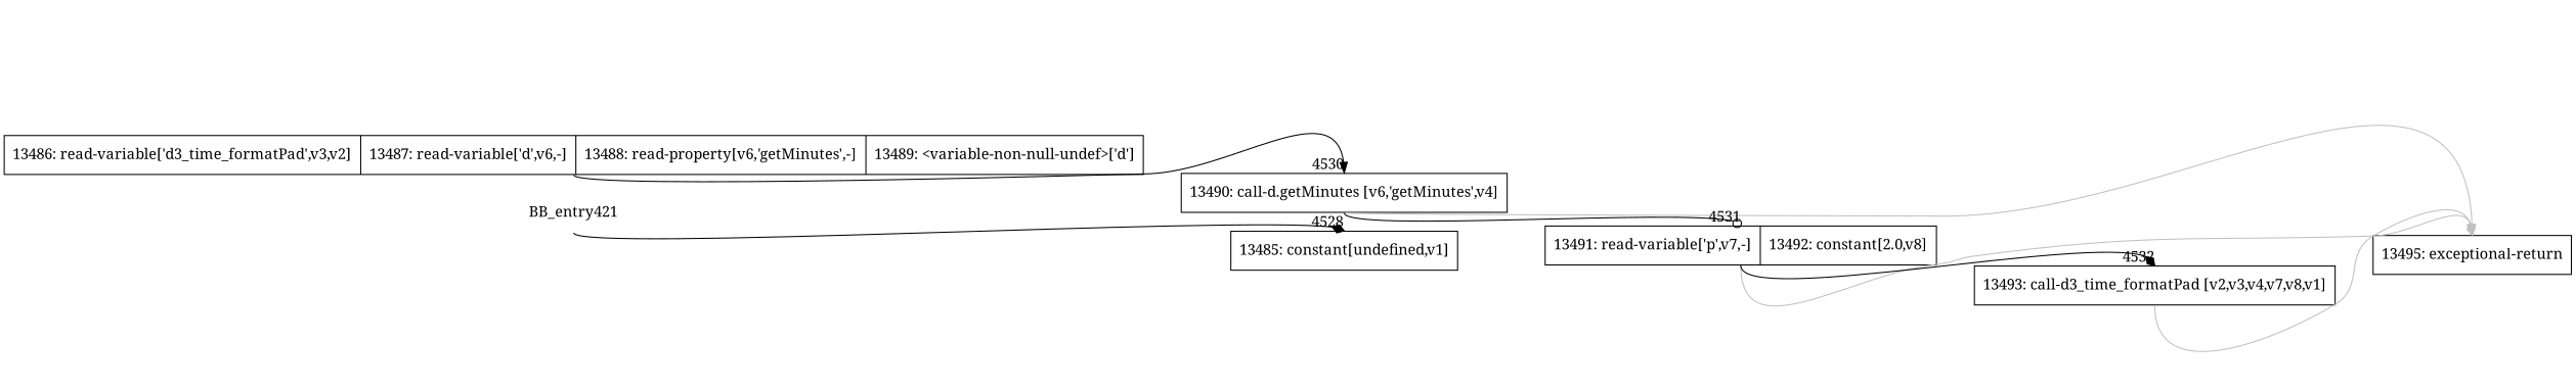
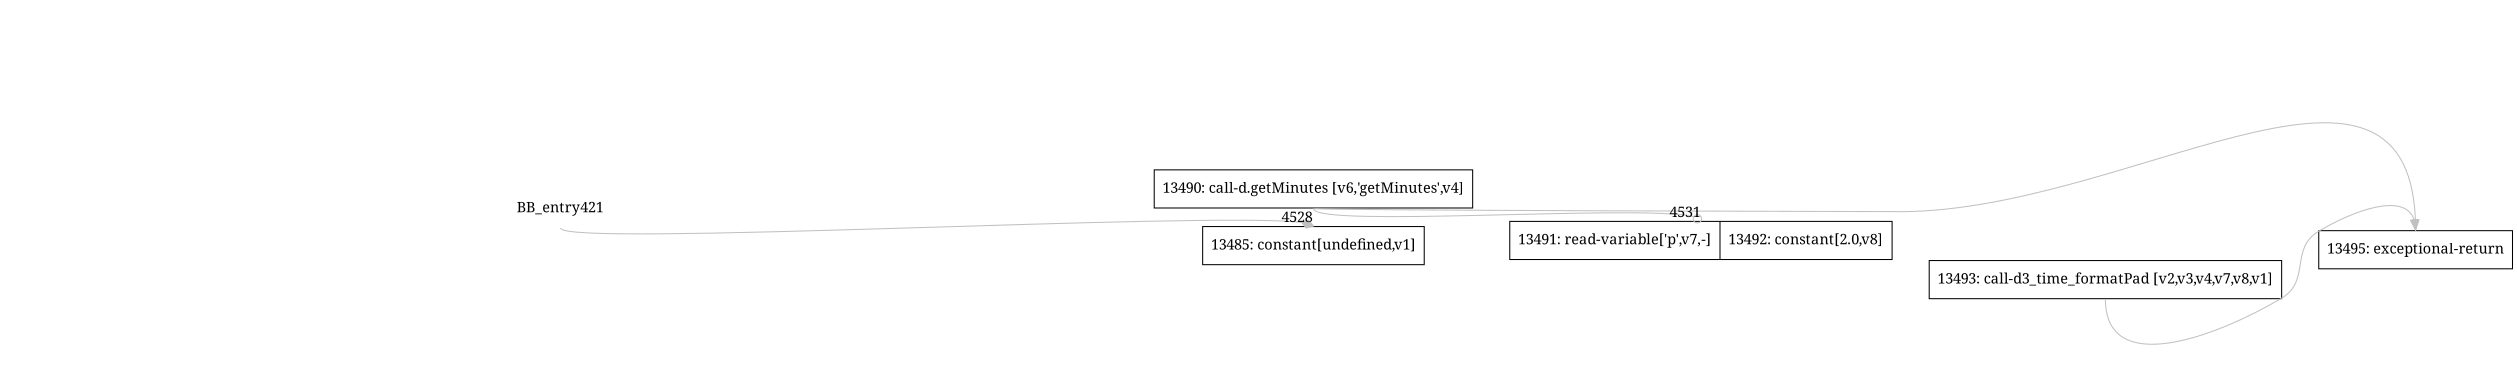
  digraph {
    fontname="Noto Serif"
    rankdir=LR
    node [fontname="Noto Serif" shape=record]
    edge [arrowhead=diamond fontname="Noto Serif" headport=n tailport=s]
    n1 [label=BB_entry421 shape=none]
    n2 [label="{13485: constant[undefined,v1]}"]
-   n3 [label="{13486: read-variable['d3_time_formatPad',v3,v2]|13487: read-variable['d',v6,-]|13488: read-property[v6,'getMinutes',-]|13489: \<variable-non-null-undef\>['d']}"]
    n4 [label="{13490: call-d.getMinutes [v6,'getMinutes',v4]}"]
    n5 [label="{13495: exceptional-return}"]
    n6 [label="{13491: read-variable['p',v7,-]|13492: constant[2.0,v8]}"]
    n7 [label="{13493: call-d3_time_formatPad [v2,v3,v4,v7,v8,v1]}"]
-   n1 -> n2 [headlabel="    4528"]
-   n3 -> n4 [arrowhead=normal headlabel="      4530"]
+   n1 -> n2 [headlabel="    4528" color=gray]
    n4 -> n5 [arrowhead=normal color=gray]
-   n4 -> n6 [arrowhead=odot headlabel="      4531"]
-   n6 -> n5 [color=gray]
-   n6 -> n7 [headlabel="      4532"]
+   n4 -> n6 [arrowhead=odot headlabel="      4531" color=gray]
    n7 -> n5 [arrowhead=normal color=gray]
  }
